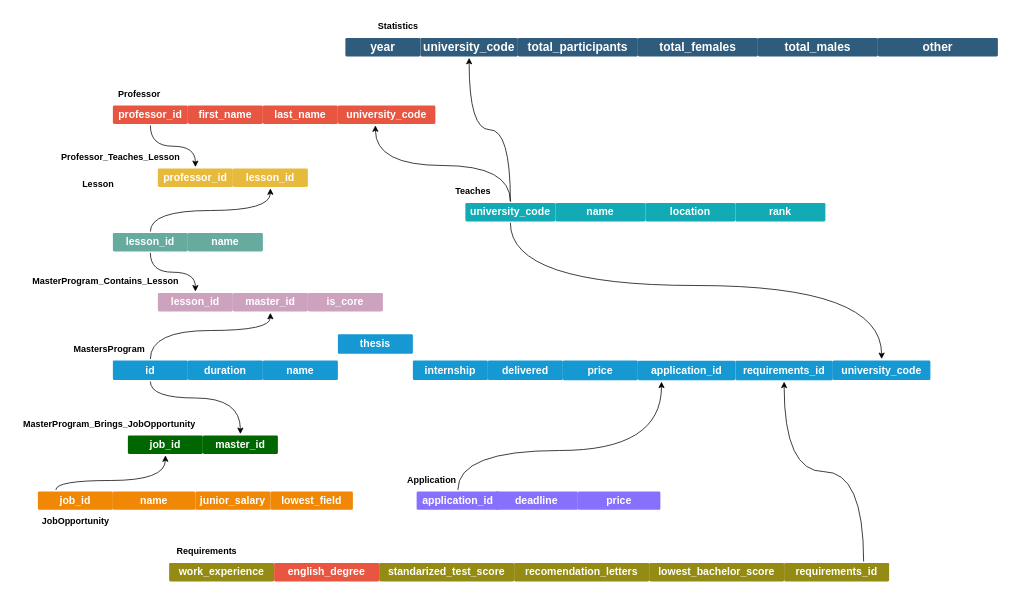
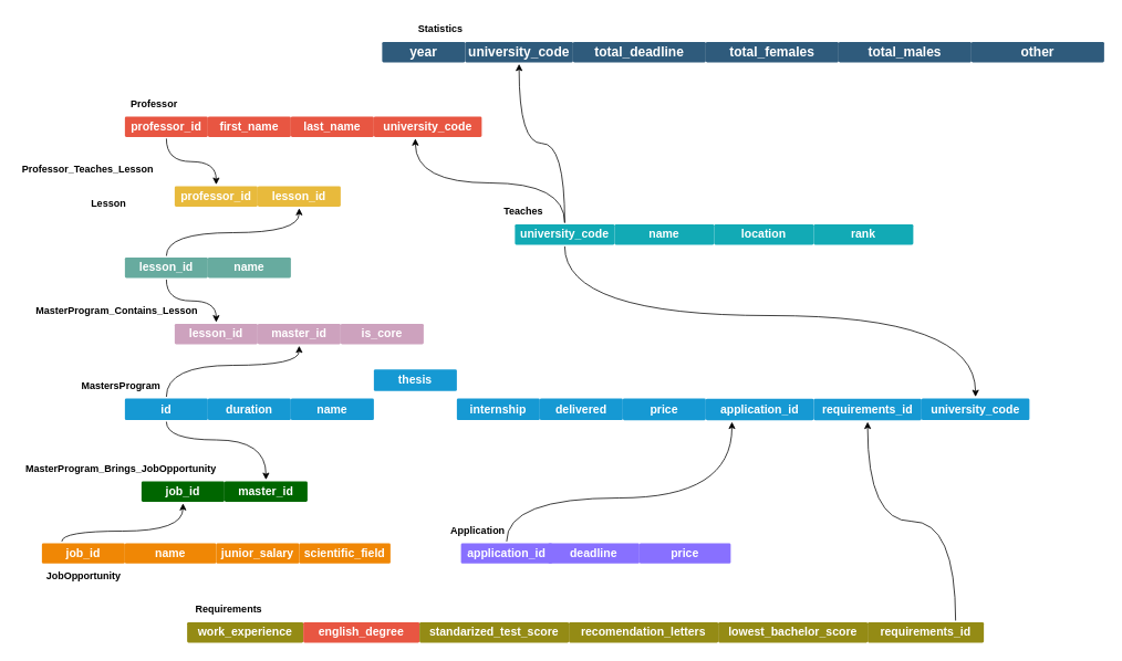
  <mxCell id="0" />
  <mxCell id="1" parent="0" />
  <mxCell id="2" style="edgeStyle=orthogonalEdgeStyle;rounded=0;orthogonalLoop=1;jettySize=auto;html=1;exitX=0.5;exitY=1;exitDx=0;exitDy=0;curved=1;" parent="1" source="3" target="21" edge="1"><mxGeometry relative="1" as="geometry" /></mxCell>
  <mxCell id="3" value="professor_id" style="rounded=1;whiteSpace=wrap;html=1;shadow=0;labelBackgroundColor=none;strokeColor=none;strokeWidth=3;fillColor=#e85642;fontFamily=Helvetica;fontSize=14;fontColor=#FFFFFF;align=center;spacing=5;fontStyle=1;arcSize=7;perimeterSpacing=2;" parent="1" vertex="1"><mxGeometry x="150" y="140" width="100" height="24.5" as="geometry" /></mxCell>
  <mxCell id="4" style="edgeStyle=orthogonalEdgeStyle;rounded=0;orthogonalLoop=1;jettySize=auto;html=1;exitX=0.5;exitY=0;exitDx=0;exitDy=0;entryX=0.5;entryY=1;entryDx=0;entryDy=0;curved=1;" parent="1" source="6" target="18" edge="1"><mxGeometry relative="1" as="geometry"><Array as="points"><mxPoint x="200" y="440" /><mxPoint x="360" y="440" /></Array></mxGeometry></mxCell>
  <mxCell id="5" style="edgeStyle=orthogonalEdgeStyle;rounded=0;orthogonalLoop=1;jettySize=auto;html=1;exitX=0.5;exitY=1;exitDx=0;exitDy=0;entryX=0.5;entryY=0;entryDx=0;entryDy=0;curved=1;" parent="1" source="6" target="43" edge="1"><mxGeometry relative="1" as="geometry"><Array as="points"><mxPoint x="200" y="530" /><mxPoint x="320" y="530" /></Array></mxGeometry></mxCell>
  <mxCell id="6" value="id" style="rounded=1;whiteSpace=wrap;html=1;shadow=0;labelBackgroundColor=none;strokeColor=none;strokeWidth=3;fillColor=#1699d3;fontFamily=Helvetica;fontSize=14;fontColor=#FFFFFF;align=center;spacing=5;fontStyle=1;arcSize=7;perimeterSpacing=2;" parent="1" vertex="1"><mxGeometry x="150" y="480" width="100" height="26" as="geometry" /></mxCell>
  <mxCell id="7" value="duration" style="rounded=1;whiteSpace=wrap;html=1;shadow=0;labelBackgroundColor=none;strokeColor=none;strokeWidth=3;fillColor=#1699d3;fontFamily=Helvetica;fontSize=14;fontColor=#FFFFFF;align=center;spacing=5;fontStyle=1;arcSize=7;perimeterSpacing=2;" parent="1" vertex="1"><mxGeometry x="250" y="480" width="100" height="26" as="geometry" /></mxCell>
  <mxCell id="8" value="name" style="rounded=1;whiteSpace=wrap;html=1;shadow=0;labelBackgroundColor=none;strokeColor=none;strokeWidth=3;fillColor=#1699d3;fontFamily=Helvetica;fontSize=14;fontColor=#FFFFFF;align=center;spacing=5;fontStyle=1;arcSize=7;perimeterSpacing=2;" parent="1" vertex="1"><mxGeometry x="350" y="480" width="100" height="26" as="geometry" /></mxCell>
  <mxCell id="9" value="thesis" style="rounded=1;whiteSpace=wrap;html=1;shadow=0;labelBackgroundColor=none;strokeColor=none;strokeWidth=3;fillColor=#1699d3;fontFamily=Helvetica;fontSize=14;fontColor=#FFFFFF;align=center;spacing=5;fontStyle=1;arcSize=7;perimeterSpacing=2;glass=0;" parent="1" vertex="1"><mxGeometry x="450" y="445" width="100" height="26" as="geometry" /></mxCell>
  <mxCell id="10" value="internship" style="rounded=1;whiteSpace=wrap;html=1;shadow=0;labelBackgroundColor=none;strokeColor=none;strokeWidth=3;fillColor=#1699d3;fontFamily=Helvetica;fontSize=14;fontColor=#FFFFFF;align=center;spacing=5;fontStyle=1;arcSize=7;perimeterSpacing=2;" parent="1" vertex="1"><mxGeometry x="550" y="480" width="100" height="26" as="geometry" /></mxCell>
  <mxCell id="11" value="delivered" style="rounded=1;whiteSpace=wrap;html=1;shadow=0;labelBackgroundColor=none;strokeColor=none;strokeWidth=3;fillColor=#1699d3;fontFamily=Helvetica;fontSize=14;fontColor=#FFFFFF;align=center;spacing=5;fontStyle=1;arcSize=7;perimeterSpacing=2;" parent="1" vertex="1"><mxGeometry x="650" y="480" width="100" height="26" as="geometry" /></mxCell>
  <mxCell id="12" value="price" style="rounded=1;whiteSpace=wrap;html=1;shadow=0;labelBackgroundColor=none;strokeColor=none;strokeWidth=3;fillColor=#1699d3;fontFamily=Helvetica;fontSize=14;fontColor=#FFFFFF;align=center;spacing=5;fontStyle=1;arcSize=7;perimeterSpacing=2;" parent="1" vertex="1"><mxGeometry x="750" y="480" width="100" height="26.25" as="geometry" /></mxCell>
  <mxCell id="13" value="" style="edgeStyle=orthogonalEdgeStyle;rounded=0;orthogonalLoop=1;jettySize=auto;html=1;curved=1;" parent="1" source="15" target="17" edge="1"><mxGeometry relative="1" as="geometry" /></mxCell>
  <mxCell id="14" style="edgeStyle=orthogonalEdgeStyle;rounded=0;orthogonalLoop=1;jettySize=auto;html=1;exitX=0.5;exitY=0;exitDx=0;exitDy=0;entryX=0.5;entryY=1;entryDx=0;entryDy=0;curved=1;" parent="1" source="15" target="22" edge="1"><mxGeometry relative="1" as="geometry"><Array as="points"><mxPoint x="200" y="280" /><mxPoint x="360" y="280" /></Array></mxGeometry></mxCell>
  <mxCell id="15" value="lesson_id" style="rounded=1;whiteSpace=wrap;html=1;shadow=0;labelBackgroundColor=none;strokeColor=none;strokeWidth=3;fillColor=#67AB9F;fontFamily=Helvetica;fontSize=14;fontColor=#FFFFFF;align=center;spacing=5;fontStyle=1;arcSize=7;perimeterSpacing=2;" parent="1" vertex="1"><mxGeometry x="150" y="310" width="100" height="24.5" as="geometry" /></mxCell>
  <mxCell id="16" value="name" style="rounded=1;whiteSpace=wrap;html=1;shadow=0;labelBackgroundColor=none;strokeColor=none;strokeWidth=3;fillColor=#67AB9F;fontFamily=Helvetica;fontSize=14;fontColor=#FFFFFF;align=center;spacing=5;fontStyle=1;arcSize=7;perimeterSpacing=2;" parent="1" vertex="1"><mxGeometry x="250" y="310" width="100" height="24.5" as="geometry" /></mxCell>
  <mxCell id="17" value="lesson_id" style="rounded=1;whiteSpace=wrap;html=1;shadow=0;labelBackgroundColor=none;strokeColor=none;strokeWidth=3;fillColor=#CDA2BE;fontFamily=Helvetica;fontSize=14;fontColor=#FFFFFF;align=center;spacing=5;fontStyle=1;arcSize=7;perimeterSpacing=2;" parent="1" vertex="1"><mxGeometry x="210" y="390" width="100" height="24.5" as="geometry" /></mxCell>
  <mxCell id="18" value="master_id" style="rounded=1;whiteSpace=wrap;html=1;shadow=0;labelBackgroundColor=none;strokeColor=none;strokeWidth=3;fillColor=#CDA2BE;fontFamily=Helvetica;fontSize=14;fontColor=#FFFFFF;align=center;spacing=5;fontStyle=1;arcSize=7;perimeterSpacing=2;" parent="1" vertex="1"><mxGeometry x="310" y="390" width="100" height="24.5" as="geometry" /></mxCell>
  <mxCell id="19" value="first_name" style="rounded=1;whiteSpace=wrap;html=1;shadow=0;labelBackgroundColor=none;strokeColor=none;strokeWidth=3;fillColor=#e85642;fontFamily=Helvetica;fontSize=14;fontColor=#FFFFFF;align=center;spacing=5;fontStyle=1;arcSize=7;perimeterSpacing=2;" parent="1" vertex="1"><mxGeometry x="250" y="140" width="100" height="24.5" as="geometry" /></mxCell>
  <mxCell id="20" value="last_name" style="rounded=1;whiteSpace=wrap;html=1;shadow=0;labelBackgroundColor=none;strokeColor=none;strokeWidth=3;fillColor=#e85642;fontFamily=Helvetica;fontSize=14;fontColor=#FFFFFF;align=center;spacing=5;fontStyle=1;arcSize=7;perimeterSpacing=2;" parent="1" vertex="1"><mxGeometry x="350" y="140" width="100" height="24.5" as="geometry" /></mxCell>
  <mxCell id="21" value="professor_id" style="rounded=1;whiteSpace=wrap;html=1;shadow=0;labelBackgroundColor=none;strokeColor=none;strokeWidth=3;fillColor=#E8BA3C;fontFamily=Helvetica;fontSize=14;fontColor=#FFFFFF;align=center;spacing=5;fontStyle=1;arcSize=7;perimeterSpacing=2;" parent="1" vertex="1"><mxGeometry x="210" y="224" width="100" height="24.5" as="geometry" /></mxCell>
  <mxCell id="22" value="lesson_id" style="rounded=1;whiteSpace=wrap;html=1;shadow=0;labelBackgroundColor=none;strokeColor=none;strokeWidth=3;fillColor=#E8BA3C;fontFamily=Helvetica;fontSize=14;fontColor=#FFFFFF;align=center;spacing=5;fontStyle=1;arcSize=7;perimeterSpacing=2;" parent="1" vertex="1"><mxGeometry x="310" y="224" width="100" height="24.5" as="geometry" /></mxCell>
  <mxCell id="23" style="edgeStyle=orthogonalEdgeStyle;rounded=0;orthogonalLoop=1;jettySize=auto;html=1;exitX=0.5;exitY=0;exitDx=0;exitDy=0;curved=1;" parent="1" source="26" target="28" edge="1"><mxGeometry relative="1" as="geometry"><Array as="points"><mxPoint x="680" y="220" /><mxPoint x="500" y="220" /></Array></mxGeometry></mxCell>
  <mxCell id="24" style="edgeStyle=orthogonalEdgeStyle;rounded=0;orthogonalLoop=1;jettySize=auto;html=1;exitX=0.5;exitY=0;exitDx=0;exitDy=0;entryX=0.5;entryY=1;entryDx=0;entryDy=0;curved=1;" parent="1" source="26" target="33" edge="1"><mxGeometry relative="1" as="geometry" /></mxCell>
  <mxCell id="25" style="edgeStyle=orthogonalEdgeStyle;rounded=0;orthogonalLoop=1;jettySize=auto;html=1;exitX=0.5;exitY=1;exitDx=0;exitDy=0;curved=1;" edge="1" parent="1" source="26" target="69"><mxGeometry relative="1" as="geometry"><Array as="points"><mxPoint x="680" y="380" /><mxPoint x="1175" y="380" /></Array></mxGeometry></mxCell>
  <mxCell id="26" value="university_code" style="rounded=1;whiteSpace=wrap;html=1;shadow=0;labelBackgroundColor=none;strokeColor=none;strokeWidth=3;fillColor=#12aab5;fontFamily=Helvetica;fontSize=14;fontColor=#FFFFFF;align=center;spacing=5;fontStyle=1;arcSize=7;perimeterSpacing=2;" parent="1" vertex="1"><mxGeometry x="620" y="270" width="120" height="24.5" as="geometry" /></mxCell>
  <mxCell id="27" value="junior_salary" style="rounded=1;whiteSpace=wrap;html=1;shadow=0;labelBackgroundColor=none;strokeColor=none;strokeWidth=3;fillColor=#F08705;fontFamily=Helvetica;fontSize=14;fontColor=#FFFFFF;align=center;spacing=5;fontStyle=1;arcSize=7;perimeterSpacing=2;" parent="1" vertex="1"><mxGeometry x="260" y="654.5" width="100" height="24.5" as="geometry" /></mxCell>
  <mxCell id="28" value="university_code" style="rounded=1;whiteSpace=wrap;html=1;shadow=0;labelBackgroundColor=none;strokeColor=none;strokeWidth=3;fillColor=#e85642;fontFamily=Helvetica;fontSize=14;fontColor=#FFFFFF;align=center;spacing=5;fontStyle=1;arcSize=7;perimeterSpacing=2;" parent="1" vertex="1"><mxGeometry x="450" y="140" width="130" height="24.5" as="geometry" /></mxCell>
  <mxCell id="29" value="name" style="rounded=1;whiteSpace=wrap;html=1;shadow=0;labelBackgroundColor=none;strokeColor=none;strokeWidth=3;fillColor=#12aab5;fontFamily=Helvetica;fontSize=14;fontColor=#FFFFFF;align=center;spacing=5;fontStyle=1;arcSize=7;perimeterSpacing=2;" parent="1" vertex="1"><mxGeometry x="740" y="270" width="120" height="24.5" as="geometry" /></mxCell>
  <mxCell id="30" value="location" style="rounded=1;whiteSpace=wrap;html=1;shadow=0;labelBackgroundColor=none;strokeColor=none;strokeWidth=3;fillColor=#12aab5;fontFamily=Helvetica;fontSize=14;fontColor=#FFFFFF;align=center;spacing=5;fontStyle=1;arcSize=7;perimeterSpacing=2;" parent="1" vertex="1"><mxGeometry x="860" y="270" width="120" height="24.5" as="geometry" /></mxCell>
  <mxCell id="31" value="rank" style="rounded=1;whiteSpace=wrap;html=1;shadow=0;labelBackgroundColor=none;strokeColor=none;strokeWidth=3;fillColor=#12aab5;fontFamily=Helvetica;fontSize=14;fontColor=#FFFFFF;align=center;spacing=5;fontStyle=1;arcSize=7;perimeterSpacing=2;" parent="1" vertex="1"><mxGeometry x="980" y="270" width="120" height="24.5" as="geometry" /></mxCell>
  <mxCell id="32" value="year" style="rounded=1;whiteSpace=wrap;html=1;shadow=0;labelBackgroundColor=none;strokeColor=none;strokeWidth=3;fillColor=#2F5B7C;fontFamily=Helvetica;fontSize=16;fontColor=#FFFFFF;align=center;fontStyle=1;spacing=5;arcSize=7;perimeterSpacing=2;" parent="1" vertex="1"><mxGeometry x="460" y="50" width="100" height="24.5" as="geometry" /></mxCell>
  <mxCell id="33" value="university_code" style="rounded=1;whiteSpace=wrap;html=1;shadow=0;labelBackgroundColor=none;strokeColor=none;strokeWidth=3;fillColor=#2F5B7C;fontFamily=Helvetica;fontSize=16;fontColor=#FFFFFF;align=center;fontStyle=1;spacing=5;arcSize=7;perimeterSpacing=2;" parent="1" vertex="1"><mxGeometry x="560" y="50" width="130" height="24.5" as="geometry" /></mxCell>
- <mxCell id="34" value="total_participants" style="rounded=1;whiteSpace=wrap;html=1;shadow=0;labelBackgroundColor=none;strokeColor=none;strokeWidth=3;fillColor=#2F5B7C;fontFamily=Helvetica;fontSize=16;fontColor=#FFFFFF;align=center;fontStyle=1;spacing=5;arcSize=7;perimeterSpacing=2;" parent="1" vertex="1"><mxGeometry x="690" y="50" width="160" height="24.5" as="geometry" /></mxCell>
+ <mxCell id="34" value="total_deadline" style="rounded=1;whiteSpace=wrap;html=1;shadow=0;labelBackgroundColor=none;strokeColor=none;strokeWidth=3;fillColor=#2F5B7C;fontFamily=Helvetica;fontSize=16;fontColor=#FFFFFF;align=center;fontStyle=1;spacing=5;arcSize=7;perimeterSpacing=2;" parent="1" vertex="1"><mxGeometry x="690" y="50" width="160" height="24.5" as="geometry" /></mxCell>
  <mxCell id="35" value="total_females" style="rounded=1;whiteSpace=wrap;html=1;shadow=0;labelBackgroundColor=none;strokeColor=none;strokeWidth=3;fillColor=#2F5B7C;fontFamily=Helvetica;fontSize=16;fontColor=#FFFFFF;align=center;fontStyle=1;spacing=5;arcSize=7;perimeterSpacing=2;" parent="1" vertex="1"><mxGeometry x="850" y="50" width="160" height="24.5" as="geometry" /></mxCell>
  <mxCell id="36" value="total_males" style="rounded=1;whiteSpace=wrap;html=1;shadow=0;labelBackgroundColor=none;strokeColor=none;strokeWidth=3;fillColor=#2F5B7C;fontFamily=Helvetica;fontSize=16;fontColor=#FFFFFF;align=center;fontStyle=1;spacing=5;arcSize=7;perimeterSpacing=2;" parent="1" vertex="1"><mxGeometry x="1010" y="50" width="160" height="24.5" as="geometry" /></mxCell>
  <mxCell id="37" value="other" style="rounded=1;whiteSpace=wrap;html=1;shadow=0;labelBackgroundColor=none;strokeColor=none;strokeWidth=3;fillColor=#2F5B7C;fontFamily=Helvetica;fontSize=16;fontColor=#FFFFFF;align=center;fontStyle=1;spacing=5;arcSize=7;perimeterSpacing=2;" parent="1" vertex="1"><mxGeometry x="1170" y="50" width="160" height="24.5" as="geometry" /></mxCell>
  <mxCell id="38" style="edgeStyle=orthogonalEdgeStyle;rounded=0;orthogonalLoop=1;jettySize=auto;html=1;exitX=0.25;exitY=0;exitDx=0;exitDy=0;entryX=0.5;entryY=1;entryDx=0;entryDy=0;curved=1;" parent="1" source="39" target="42" edge="1"><mxGeometry relative="1" as="geometry"><Array as="points"><mxPoint x="74" y="640" /><mxPoint x="220" y="640" /></Array></mxGeometry></mxCell>
  <mxCell id="39" value="job_id" style="rounded=1;whiteSpace=wrap;html=1;shadow=0;labelBackgroundColor=none;strokeColor=none;strokeWidth=3;fillColor=#F08705;fontFamily=Helvetica;fontSize=14;fontColor=#FFFFFF;align=center;spacing=5;fontStyle=1;arcSize=7;perimeterSpacing=2;" parent="1" vertex="1"><mxGeometry x="50" y="654.5" width="100" height="24.5" as="geometry" /></mxCell>
- <mxCell id="40" value="lowest_field" style="rounded=1;whiteSpace=wrap;html=1;shadow=0;labelBackgroundColor=none;strokeColor=none;strokeWidth=3;fillColor=#F08705;fontFamily=Helvetica;fontSize=14;fontColor=#FFFFFF;align=center;spacing=5;fontStyle=1;arcSize=7;perimeterSpacing=2;" parent="1" vertex="1"><mxGeometry x="360" y="654.5" width="110" height="24.5" as="geometry" /></mxCell>
+ <mxCell id="40" value="scientific_field" style="rounded=1;whiteSpace=wrap;html=1;shadow=0;labelBackgroundColor=none;strokeColor=none;strokeWidth=3;fillColor=#F08705;fontFamily=Helvetica;fontSize=14;fontColor=#FFFFFF;align=center;spacing=5;fontStyle=1;arcSize=7;perimeterSpacing=2;" parent="1" vertex="1"><mxGeometry x="360" y="654.5" width="110" height="24.5" as="geometry" /></mxCell>
  <mxCell id="41" value="name" style="rounded=1;whiteSpace=wrap;html=1;shadow=0;labelBackgroundColor=none;strokeColor=none;strokeWidth=3;fillColor=#F08705;fontFamily=Helvetica;fontSize=14;fontColor=#FFFFFF;align=center;spacing=5;fontStyle=1;arcSize=7;perimeterSpacing=2;" parent="1" vertex="1"><mxGeometry x="150" y="654.5" width="110" height="24.5" as="geometry" /></mxCell>
  <mxCell id="42" value="job_id" style="rounded=1;whiteSpace=wrap;html=1;shadow=0;labelBackgroundColor=none;strokeColor=none;strokeWidth=3;fillColor=#006600;fontFamily=Helvetica;fontSize=14;fontColor=#FFFFFF;align=center;spacing=5;fontStyle=1;arcSize=7;perimeterSpacing=2;" parent="1" vertex="1"><mxGeometry x="170" y="580" width="100" height="24.5" as="geometry" /></mxCell>
  <mxCell id="43" value="master_id" style="rounded=1;whiteSpace=wrap;html=1;shadow=0;labelBackgroundColor=none;strokeColor=none;strokeWidth=3;fillColor=#006600;fontFamily=Helvetica;fontSize=14;fontColor=#FFFFFF;align=center;spacing=5;fontStyle=1;arcSize=7;perimeterSpacing=2;" parent="1" vertex="1"><mxGeometry x="270" y="580" width="100" height="24.5" as="geometry" /></mxCell>
  <mxCell id="44" value="is_core" style="rounded=1;whiteSpace=wrap;html=1;shadow=0;labelBackgroundColor=none;strokeColor=none;strokeWidth=3;fillColor=#CDA2BE;fontFamily=Helvetica;fontSize=14;fontColor=#FFFFFF;align=center;spacing=5;fontStyle=1;arcSize=7;perimeterSpacing=2;" parent="1" vertex="1"><mxGeometry x="410" y="390" width="100" height="24.5" as="geometry" /></mxCell>
  <mxCell id="45" value="application_id" style="rounded=1;whiteSpace=wrap;html=1;shadow=0;labelBackgroundColor=none;strokeColor=none;strokeWidth=3;fillColor=#1699d3;fontFamily=Helvetica;fontSize=14;fontColor=#FFFFFF;align=center;spacing=5;fontStyle=1;arcSize=7;perimeterSpacing=2;" parent="1" vertex="1"><mxGeometry x="850" y="480.25" width="130" height="26" as="geometry" /></mxCell>
  <mxCell id="46" value="requirements_id" style="rounded=1;whiteSpace=wrap;html=1;shadow=0;labelBackgroundColor=none;strokeColor=none;strokeWidth=3;fillColor=#1699d3;fontFamily=Helvetica;fontSize=14;fontColor=#FFFFFF;align=center;spacing=5;fontStyle=1;arcSize=7;perimeterSpacing=2;" parent="1" vertex="1"><mxGeometry x="980" y="480.25" width="130" height="26" as="geometry" /></mxCell>
  <mxCell id="47" style="edgeStyle=orthogonalEdgeStyle;rounded=0;orthogonalLoop=1;jettySize=auto;html=1;exitX=0.5;exitY=0;exitDx=0;exitDy=0;curved=1;entryX=0.25;entryY=1;entryDx=0;entryDy=0;" parent="1" source="48" target="45" edge="1"><mxGeometry relative="1" as="geometry"><Array as="points"><mxPoint x="610" y="600" /><mxPoint x="882" y="600" /></Array></mxGeometry></mxCell>
  <mxCell id="48" value="application_id" style="rounded=1;whiteSpace=wrap;html=1;shadow=0;labelBackgroundColor=none;strokeColor=none;strokeWidth=3;fillColor=#8870FF;fontFamily=Helvetica;fontSize=14;fontColor=#FFFFFF;align=center;spacing=5;fontStyle=1;arcSize=7;perimeterSpacing=2;" parent="1" vertex="1"><mxGeometry x="555" y="654.5" width="110" height="24.5" as="geometry" /></mxCell>
  <mxCell id="49" value="deadline" style="rounded=1;whiteSpace=wrap;html=1;shadow=0;labelBackgroundColor=none;strokeColor=none;strokeWidth=3;fillColor=#8870FF;fontFamily=Helvetica;fontSize=14;fontColor=#FFFFFF;align=center;spacing=5;fontStyle=1;arcSize=7;perimeterSpacing=2;" parent="1" vertex="1"><mxGeometry x="660" y="654.5" width="110" height="24.5" as="geometry" /></mxCell>
  <mxCell id="50" value="price" style="rounded=1;whiteSpace=wrap;html=1;shadow=0;labelBackgroundColor=none;strokeColor=none;strokeWidth=3;fillColor=#8870FF;fontFamily=Helvetica;fontSize=14;fontColor=#FFFFFF;align=center;spacing=5;fontStyle=1;arcSize=7;perimeterSpacing=2;" parent="1" vertex="1"><mxGeometry x="770" y="654.5" width="110" height="24.5" as="geometry" /></mxCell>
  <mxCell id="51" style="edgeStyle=orthogonalEdgeStyle;rounded=0;orthogonalLoop=1;jettySize=auto;html=1;exitX=0.75;exitY=0;exitDx=0;exitDy=0;curved=1;" parent="1" source="52" target="46" edge="1"><mxGeometry relative="1" as="geometry" /></mxCell>
  <mxCell id="52" value="requirements_id" style="rounded=1;whiteSpace=wrap;html=1;shadow=0;labelBackgroundColor=none;strokeColor=none;strokeWidth=3;fillColor=#948B15;fontFamily=Helvetica;fontSize=14;fontColor=#FFFFFF;align=center;spacing=5;fontStyle=1;arcSize=7;perimeterSpacing=2;" parent="1" vertex="1"><mxGeometry x="1045" y="750" width="140" height="24.5" as="geometry" /></mxCell>
  <mxCell id="53" value="work_experience" style="rounded=1;whiteSpace=wrap;html=1;shadow=0;labelBackgroundColor=none;strokeColor=none;strokeWidth=3;fillColor=#948B15;fontFamily=Helvetica;fontSize=14;fontColor=#FFFFFF;align=center;spacing=5;fontStyle=1;arcSize=7;perimeterSpacing=2;" parent="1" vertex="1"><mxGeometry x="225" y="750" width="140" height="24.5" as="geometry" /></mxCell>
  <mxCell id="54" value="english_degree" style="rounded=1;whiteSpace=wrap;html=1;shadow=0;labelBackgroundColor=none;strokeColor=none;strokeWidth=3;fillColor=#e85642;fontFamily=Helvetica;fontSize=14;fontColor=#FFFFFF;align=center;spacing=5;fontStyle=1;arcSize=7;perimeterSpacing=2;" parent="1" vertex="1"><mxGeometry x="365" y="750" width="140" height="24.5" as="geometry" /></mxCell>
  <mxCell id="55" value="standarized_test_score" style="rounded=1;whiteSpace=wrap;html=1;shadow=0;labelBackgroundColor=none;strokeColor=none;strokeWidth=3;fillColor=#948B15;fontFamily=Helvetica;fontSize=14;fontColor=#FFFFFF;align=center;spacing=5;fontStyle=1;arcSize=7;perimeterSpacing=2;" parent="1" vertex="1"><mxGeometry x="505" y="750" width="180" height="24.5" as="geometry" /></mxCell>
  <mxCell id="56" value="recomendation_letters" style="rounded=1;whiteSpace=wrap;html=1;shadow=0;labelBackgroundColor=none;strokeColor=none;strokeWidth=3;fillColor=#948B15;fontFamily=Helvetica;fontSize=14;fontColor=#FFFFFF;align=center;spacing=5;fontStyle=1;arcSize=7;perimeterSpacing=2;" parent="1" vertex="1"><mxGeometry x="685" y="750" width="180" height="24.5" as="geometry" /></mxCell>
  <mxCell id="57" value="lowest_bachelor_score" style="rounded=1;whiteSpace=wrap;html=1;shadow=0;labelBackgroundColor=none;strokeColor=none;strokeWidth=3;fillColor=#948B15;fontFamily=Helvetica;fontSize=14;fontColor=#FFFFFF;align=center;spacing=5;fontStyle=1;arcSize=7;perimeterSpacing=2;" parent="1" vertex="1"><mxGeometry x="865" y="750" width="180" height="24.5" as="geometry" /></mxCell>
  <mxCell id="58" value="&lt;b&gt;JobOpportunity&lt;/b&gt;" style="text;html=1;align=center;verticalAlign=middle;resizable=0;points=[];autosize=1;strokeColor=none;fillColor=none;" parent="1" vertex="1"><mxGeometry x="45" y="679" width="110" height="30" as="geometry" /></mxCell>
  <mxCell id="59" value="&lt;b&gt;Application&lt;/b&gt;" style="text;html=1;align=center;verticalAlign=middle;resizable=0;points=[];autosize=1;strokeColor=none;fillColor=none;" parent="1" vertex="1"><mxGeometry x="530" y="624.5" width="90" height="30" as="geometry" /></mxCell>
  <mxCell id="60" value="&lt;b&gt;Requirements&lt;/b&gt;" style="text;html=1;align=center;verticalAlign=middle;resizable=0;points=[];autosize=1;strokeColor=none;fillColor=none;" parent="1" vertex="1"><mxGeometry x="225" y="720" width="100" height="30" as="geometry" /></mxCell>
  <mxCell id="61" value="&lt;b&gt;MasterProgram_Brings_JobOpportunity&lt;/b&gt;" style="text;html=1;align=center;verticalAlign=middle;resizable=0;points=[];autosize=1;strokeColor=none;fillColor=none;" parent="1" vertex="1"><mxGeometry x="20" y="550" width="250" height="30" as="geometry" /></mxCell>
  <mxCell id="62" value="&lt;b&gt;MastersProgram&lt;/b&gt;" style="text;html=1;align=center;verticalAlign=middle;resizable=0;points=[];autosize=1;strokeColor=none;fillColor=none;" parent="1" vertex="1"><mxGeometry x="85" y="450" width="120" height="30" as="geometry" /></mxCell>
  <mxCell id="63" value="&lt;b&gt;Lesson&lt;/b&gt;" style="text;html=1;align=center;verticalAlign=middle;resizable=0;points=[];autosize=1;strokeColor=none;fillColor=none;" parent="1" vertex="1"><mxGeometry x="95" y="230" width="70" height="30" as="geometry" /></mxCell>
  <mxCell id="64" value="&lt;b&gt;Professor&lt;/b&gt;" style="text;html=1;align=center;verticalAlign=middle;resizable=0;points=[];autosize=1;strokeColor=none;fillColor=none;" parent="1" vertex="1"><mxGeometry x="145" y="110" width="80" height="30" as="geometry" /></mxCell>
  <mxCell id="65" value="&lt;b&gt;Statistics&lt;/b&gt;" style="text;html=1;align=center;verticalAlign=middle;resizable=0;points=[];autosize=1;strokeColor=none;fillColor=none;" parent="1" vertex="1"><mxGeometry x="490" y="20" width="80" height="30" as="geometry" /></mxCell>
  <mxCell id="66" value="&lt;b&gt;Teaches&lt;/b&gt;" style="text;html=1;align=center;verticalAlign=middle;resizable=0;points=[];autosize=1;strokeColor=none;fillColor=none;" parent="1" vertex="1"><mxGeometry x="590" y="240" width="80" height="30" as="geometry" /></mxCell>
  <mxCell id="67" value="&lt;b&gt;MasterProgram_Contains_Lesson&lt;/b&gt;" style="text;html=1;align=center;verticalAlign=middle;resizable=0;points=[];autosize=1;strokeColor=none;fillColor=none;" parent="1" vertex="1"><mxGeometry x="30" y="360" width="220" height="30" as="geometry" /></mxCell>
- <mxCell id="68" value="&lt;b&gt;Professor_Teaches_Lesson&lt;br&gt;&lt;/b&gt;" style="text;html=1;align=center;verticalAlign=middle;resizable=0;points=[];autosize=1;strokeColor=none;fillColor=none;" parent="1" vertex="1"><mxGeometry x="70" y="194" width="180" height="30" as="geometry" /></mxCell>
+ <mxCell id="68" value="&lt;b&gt;Professor_Teaches_Lesson&lt;br&gt;&lt;/b&gt;" style="text;html=1;align=center;verticalAlign=middle;resizable=0;points=[];autosize=1;strokeColor=none;fillColor=none;" parent="1" vertex="1"><mxGeometry x="15" y="189" width="180" height="30" as="geometry" /></mxCell>
  <mxCell id="69" value="university_code" style="rounded=1;whiteSpace=wrap;html=1;shadow=0;labelBackgroundColor=none;strokeColor=none;strokeWidth=3;fillColor=#1699d3;fontFamily=Helvetica;fontSize=14;fontColor=#FFFFFF;align=center;spacing=5;fontStyle=1;arcSize=7;perimeterSpacing=2;" vertex="1" parent="1"><mxGeometry x="1110" y="480" width="130" height="26" as="geometry" /></mxCell>
